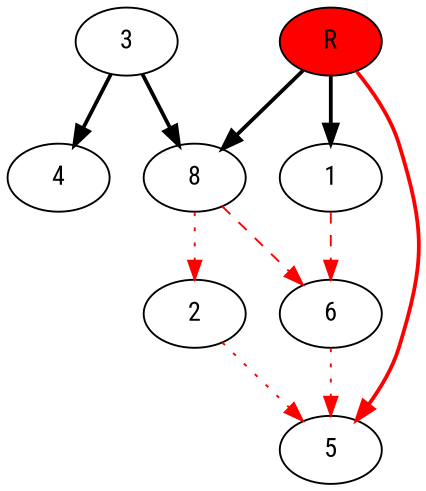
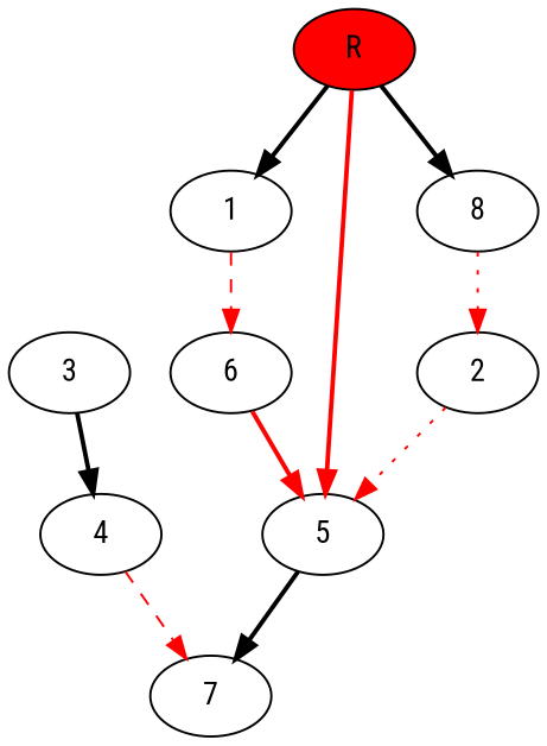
  digraph {
    fontname="Roboto Condensed"
    node [fontname="Roboto Condensed"]
    edge [color=red fontname="Roboto Condensed" style=bold]
    1
    6
    5
    2
+   7
    3
    4
    8
    R [fillcolor="#ff0000" style=filled]
    1 -> 6 [style=dashed]
-   6 -> 5 [style=dotted]
+   6 -> 5
+   5 -> 7 [color=black]
    2 -> 5 [style=dotted]
    3 -> 4 [color=black]
-   3 -> 8 [color=black]
-   8 -> 6 [style=dashed]
+   4 -> 7 [style=dashed]
    8 -> 2 [style=dotted]
    R -> 1 [color=black]
    R -> 5
    R -> 8 [color=black]
  }
